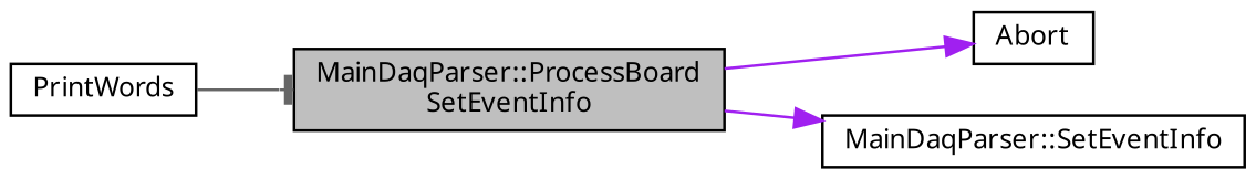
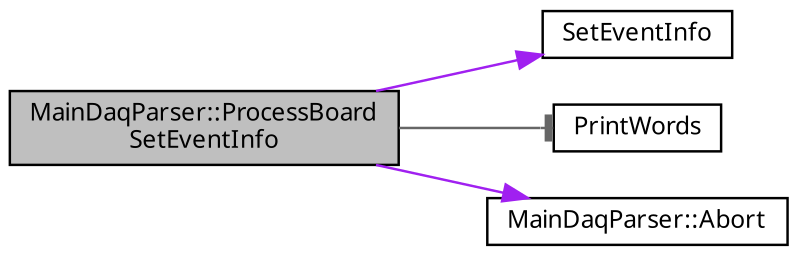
  digraph {
    fontname="Noto Sans"
    rankdir=LR
    node [color=black fontname="Noto Sans" fontsize=10 shape=record]
    edge [arrowhead=normal color=purple fontname="Noto Sans" fontsize=10 labelfontname=FreeSans labelfontsize=10 style=solid]
    n1 [fillcolor=grey75 fontcolor=black height=0.2 label="MainDaqParser::ProcessBoard\lSetEventInfo" style=filled width=0.4]
-   n2 [height=0.2 label=Abort width=0.4]
+   n2 [height=0.2 label=SetEventInfo width=0.4]
    n3 [height=0.2 label=PrintWords width=0.4]
-   n4 [height=0.2 label="MainDaqParser::SetEventInfo" width=0.4]
+   n4 [height=0.2 label="MainDaqParser::Abort" width=0.4]
    n1 -> n2
-   n3 -> n1 [arrowhead=tee color=gray40]
+   n1 -> n3 [arrowhead=tee color=gray40]
    n1 -> n4
  }
